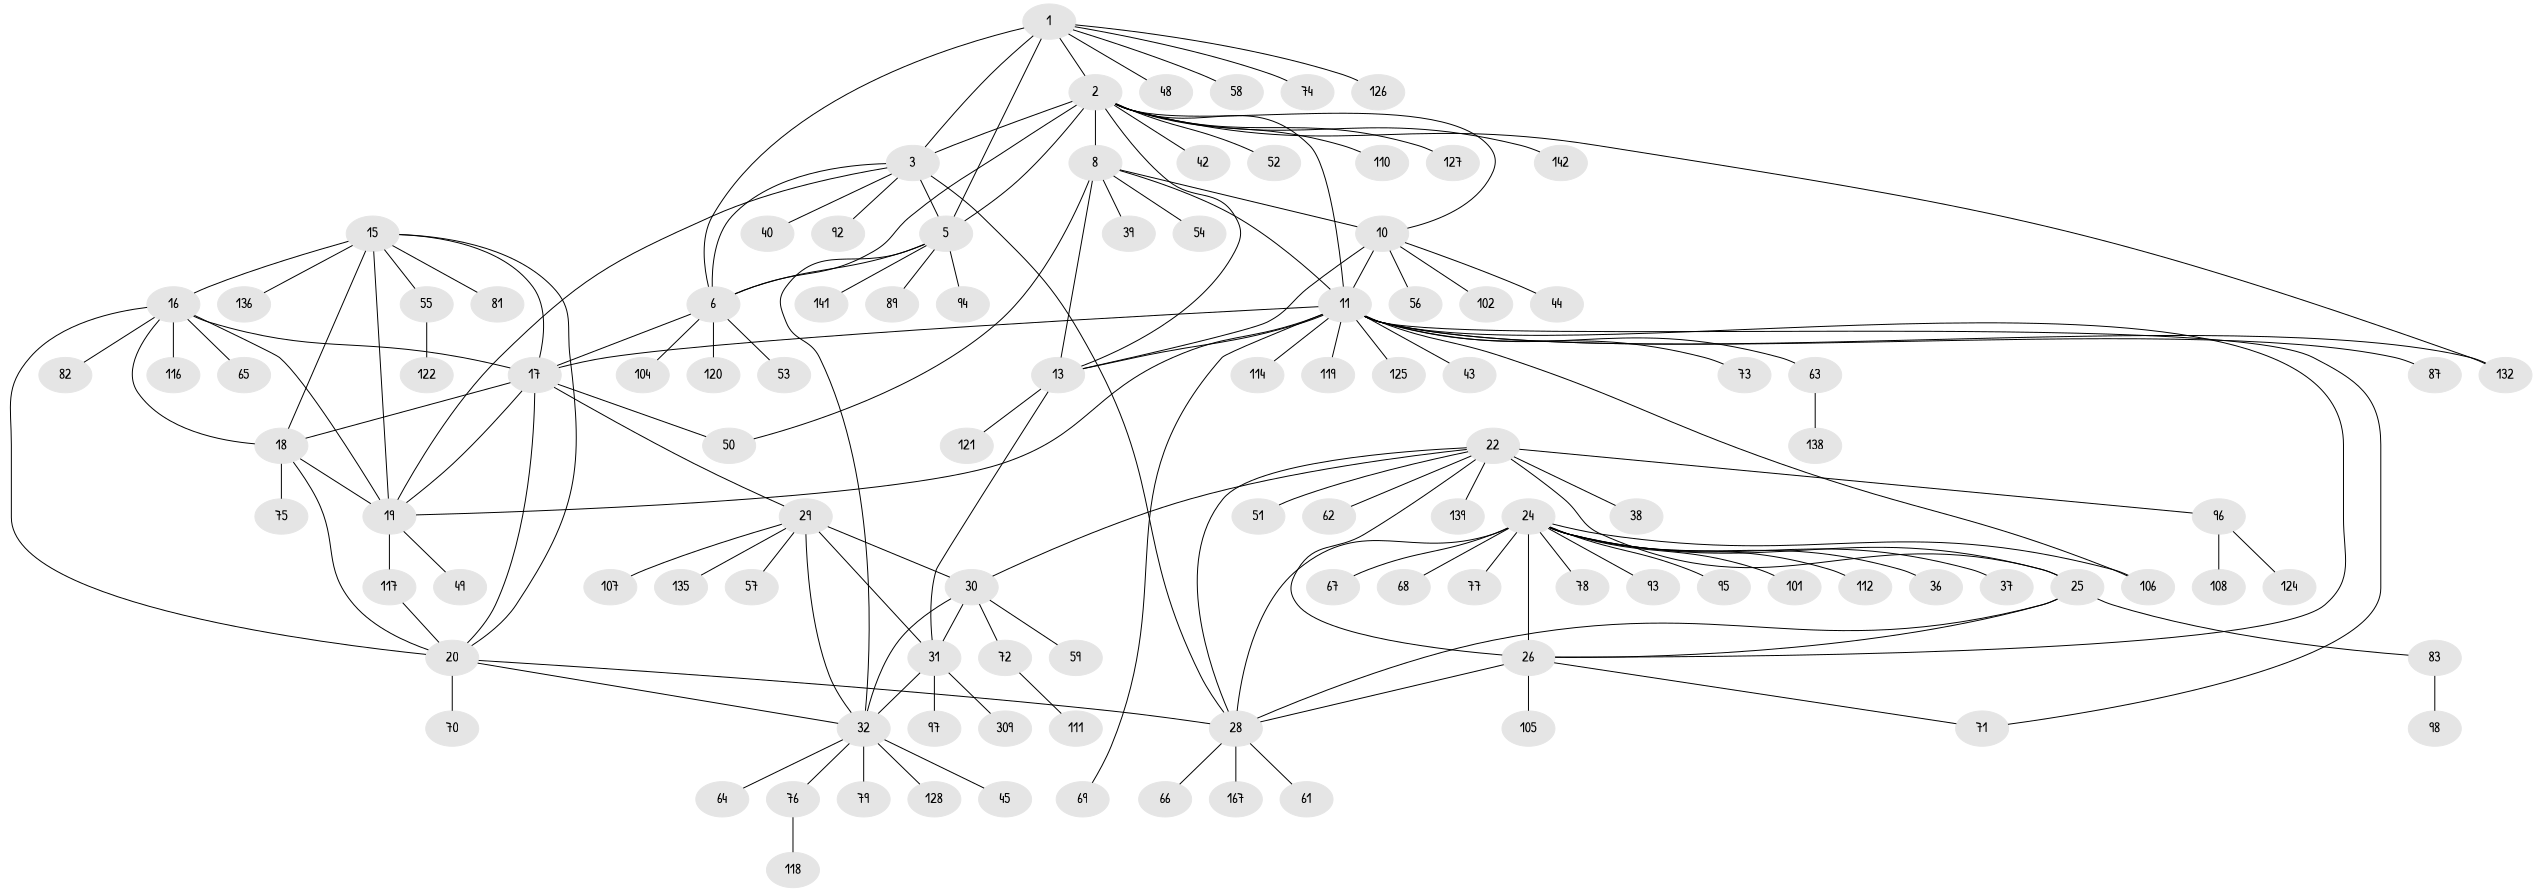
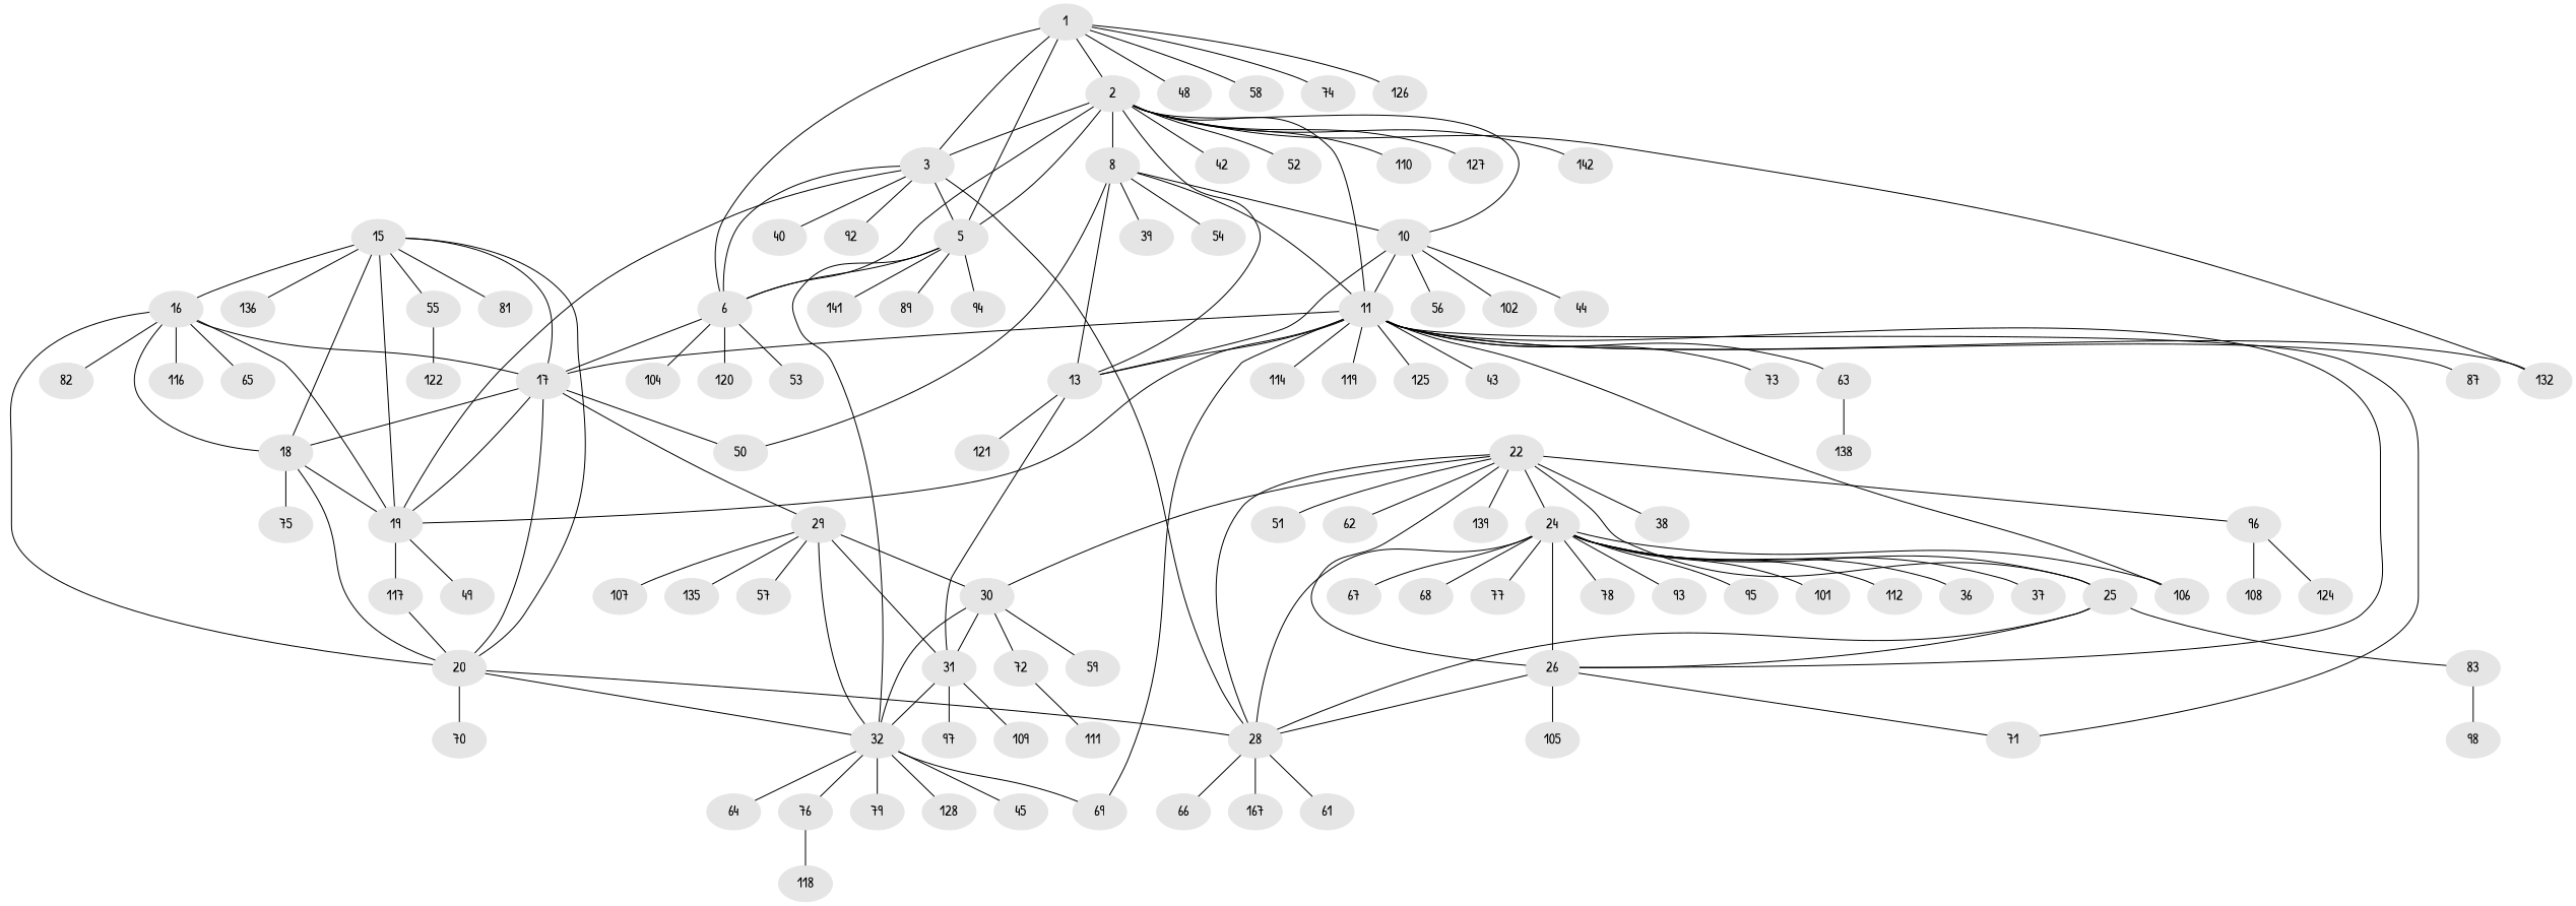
  graph {
    fontname="Patrick Hand"
    node [color=gray90 fontname="Patrick Hand" style=filled]
    edge [fontname="Patrick Hand"]
    1 [super="+130"]
    2 [super="+14"]
    3 [super="+4"]
    5 [super="+7"]
    6 [super="+47"]
    48
    58
    74
    126
    8 [super="+9"]
    10 [super="+12"]
    11 [super="+103"]
    13 [super="+129"]
    42
    52
    110
    127
    132
    142
    19 [super="+41"]
    28 [super="+60"]
    40
    92
    32 [super="+34"]
    89
    94
    141
    17 [super="+131"]
    53 [super="+99"]
    104
    120
    39
    50
    54
    44
    56
    102
    26 [super="+90"]
    43
    63
    69
    71
    73 [super="+88"]
    87
    106
    114
    119
    125
    31 [super="+35"]
    121
    49
    117
    61
    66
    n55 [label=167]
    45
    64
    76 [super="+100"]
    79
    128
    18 [super="+21"]
    20 [super="+86"]
    29 [super="+123"]
    105
    138
    97
-   109 [label=309]
+   109
    16 [super="+134"]
    65
    82
    116
    15
    55 [super="+91"]
    81
    136
    75
    70
    122
    30 [super="+33"]
    57 [super="+84"]
    107
    135
    22 [super="+23"]
    24 [super="+27"]
    25 [super="+46"]
    38
    51
    62
    96
    139
    36 [super="+113"]
    37 [super="+80"]
    67
    68
    77
    78
    93
    95
    101
    112
    83 [super="+140"]
    59
    72
    108 [super="+133"]
    124
    98
    111
    118
    1 -- 2
    1 -- 3 [weight=2]
    1 -- 5 [weight=2]
    1 -- 6
    1 -- 48
    1 -- 58
    1 -- 74
    1 -- 126
    2 -- 3 [weight=2]
    2 -- 5 [weight=2]
    2 -- 6
    2 -- 8 [weight=2]
    2 -- 10 [weight=2]
    2 -- 11
    2 -- 13
    2 -- 42
    2 -- 52
    2 -- 110
    2 -- 127
    2 -- 132
    2 -- 142
    3 -- 5 [weight=4]
    3 -- 6 [weight=2]
    3 -- 19
    3 -- 28
    3 -- 40
    3 -- 92
    5 -- 6 [weight=2]
    5 -- 32
    5 -- 89
    5 -- 94
    5 -- 141
    6 -- 17
    6 -- 53
    6 -- 104
    6 -- 120
    8 -- 10 [weight=4]
    8 -- 11 [weight=2]
    8 -- 13 [weight=2]
    8 -- 39
    8 -- 50
    8 -- 54
    10 -- 11 [weight=2]
    10 -- 13 [weight=2]
    10 -- 44
    10 -- 56
    10 -- 102
    11 -- 13
    11 -- 132
    11 -- 19
    11 -- 17
    11 -- 26
    11 -- 43
    11 -- 63
    11 -- 69
    11 -- 71
    11 -- 73
    11 -- 87
    11 -- 106
    11 -- 114
    11 -- 119
    11 -- 125
    13 -- 31
    13 -- 121
    19 -- 49
    19 -- 117
    28 -- 61
    28 -- 66
    28 -- n55
+   32 -- 69
    32 -- 45
    32 -- 64
    32 -- 76
    32 -- 79
    32 -- 128
    17 -- 19
    17 -- 50
    17 -- 18 [weight=2]
    17 -- 20
    17 -- 29
    26 -- 28
    26 -- 71
    26 -- 105
    63 -- 138
    31 -- 32 [weight=4]
    31 -- 97
    31 -- 109
    117 -- 20
    76 -- 118
    18 -- 19 [weight=2]
    18 -- 20 [weight=2]
    18 -- 75
    20 -- 28
    20 -- 32
    20 -- 70
    29 -- 32 [weight=2]
    29 -- 31 [weight=2]
    29 -- 30 [weight=2]
    29 -- 57
    29 -- 107
    29 -- 135
    16 -- 19
    16 -- 17
    16 -- 18 [weight=2]
    16 -- 20
    16 -- 65
    16 -- 82
    16 -- 116
    15 -- 19
    15 -- 17
    15 -- 18 [weight=2]
    15 -- 20
    15 -- 16
    15 -- 55
    15 -- 81
    15 -- 136
    55 -- 122
    30 -- 32 [weight=4]
    30 -- 31 [weight=4]
    30 -- 59
    30 -- 72
    22 -- 28 [weight=2]
    22 -- 26 [weight=2]
    22 -- 30
+   22 -- 24 [weight=4]
    22 -- 25 [weight=2]
    22 -- 38
    22 -- 51
    22 -- 62
    22 -- 96
    22 -- 139
    24 -- 28 [weight=2]
    24 -- 26 [weight=2]
    24 -- 106
    24 -- 25 [weight=2]
    24 -- 36
    24 -- 37
    24 -- 67
    24 -- 68
    24 -- 77
    24 -- 78
    24 -- 93
    24 -- 95
    24 -- 101
    24 -- 112
    25 -- 28
    25 -- 26
    25 -- 83
    96 -- 108
    96 -- 124
    83 -- 98
    72 -- 111
  }
